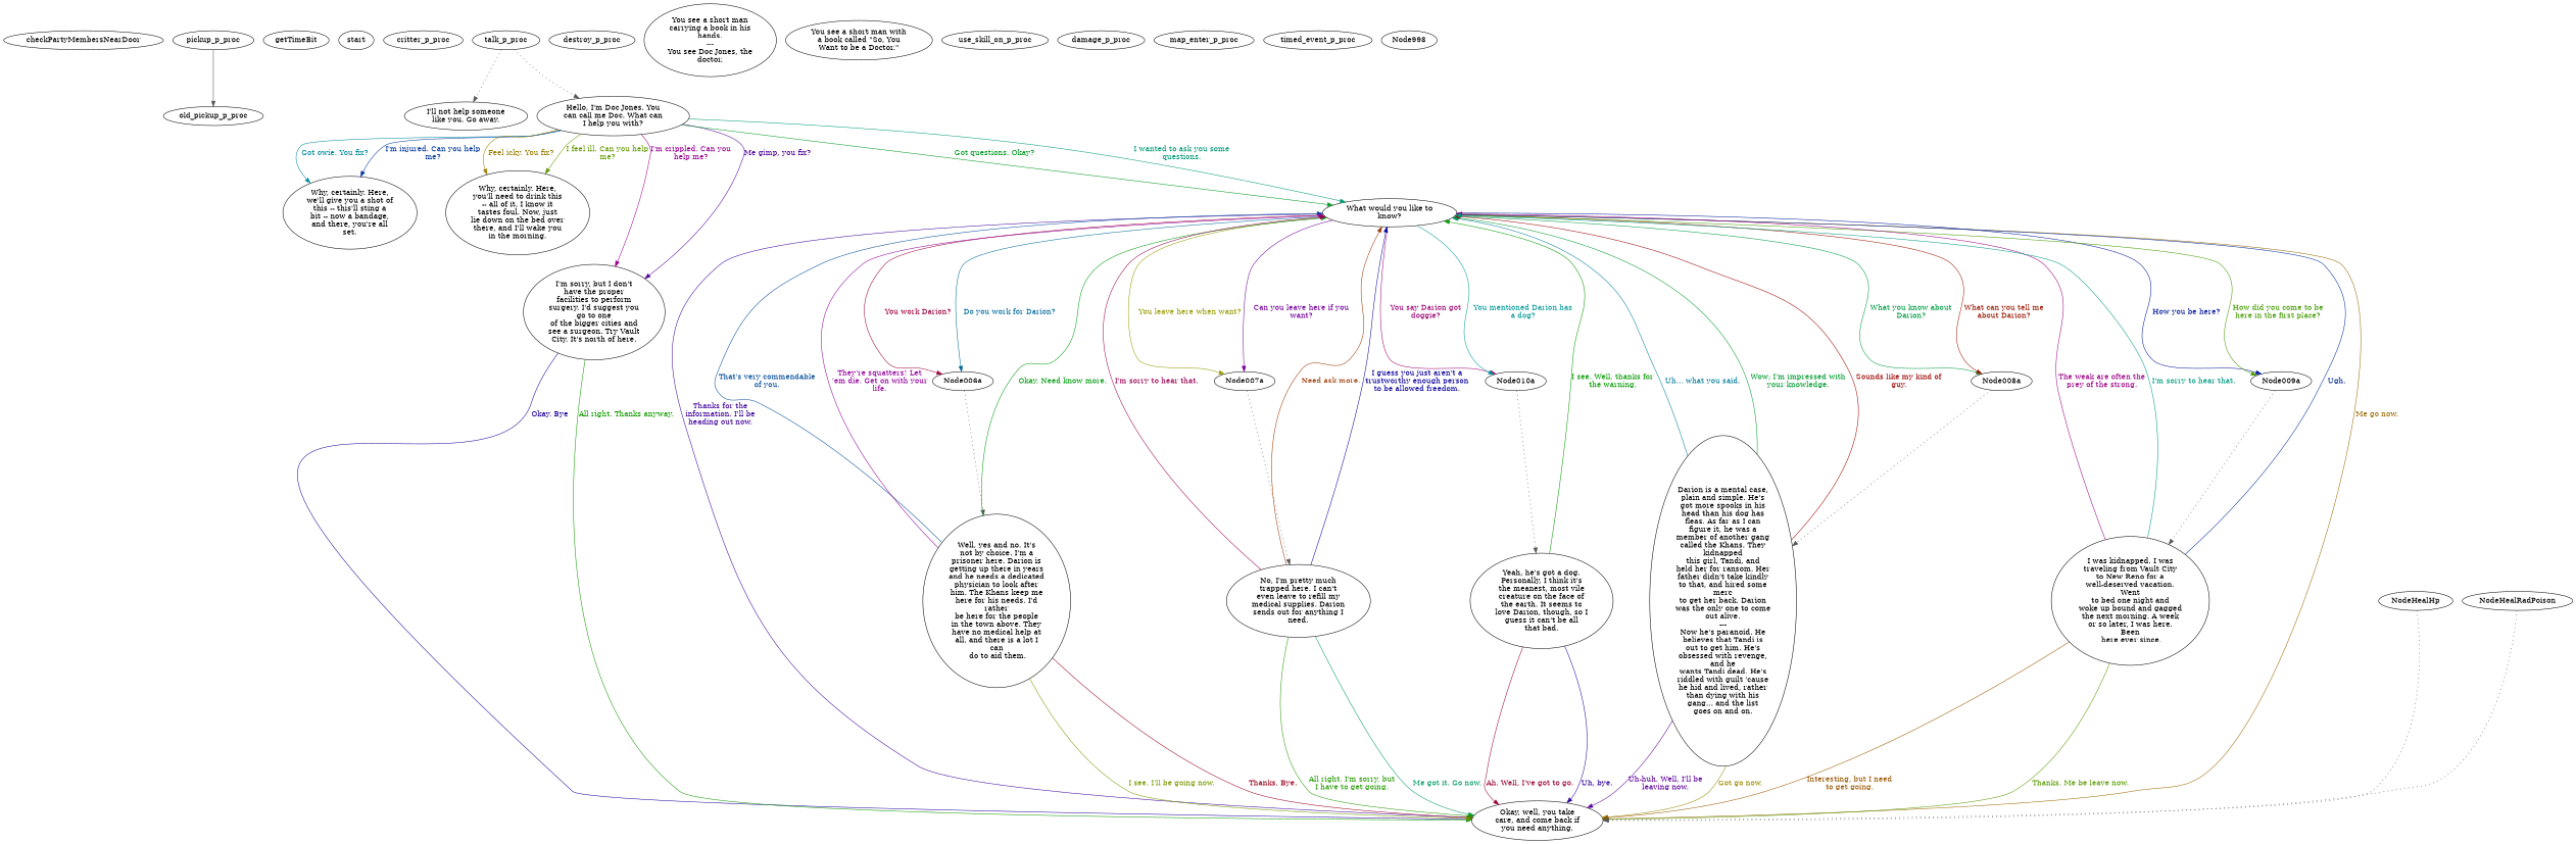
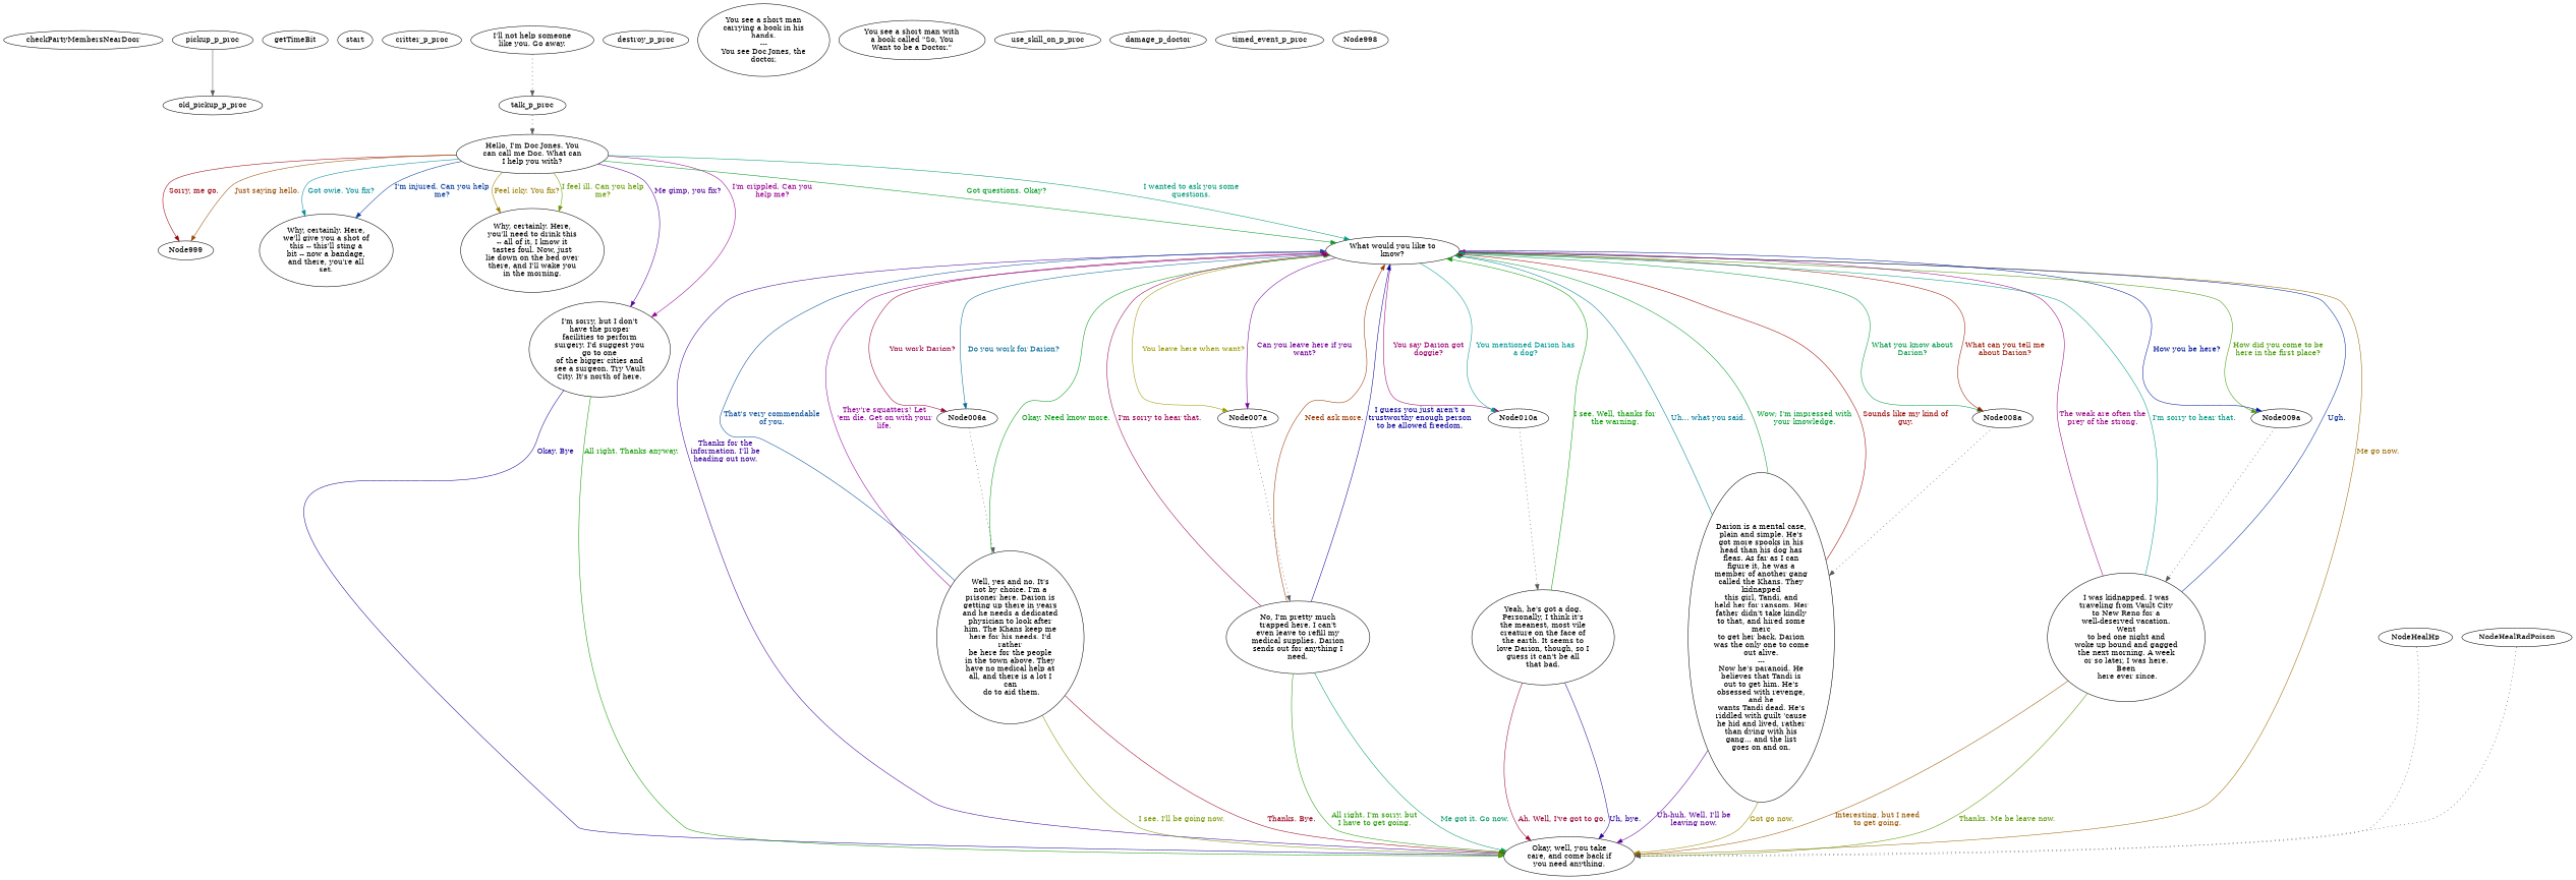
  digraph {
    node [color="#000000" fillcolor="#FFFFFF" style=filled]
    edge [color="#555555"]
    checkPartyMembersNearDoor
    pickup_p_proc
    old_pickup_p_proc
    getTimeBit
    start
    critter_p_proc
    n7 [label="I'll not help someone\nlike you. Go away."]
    talk_p_proc
    n9 [label="Hello, I'm Doc Jones. You\ncan call me Doc. What can\nI help you with?"]
+   Node999
    n11 [label="Why, certainly. Here,\nwe'll give you a shot of\nthis -- this'll sting a\nbit -- now a bandage,\nand there, you're all\nset."]
    n12 [label="Why, certainly. Here,\nyou'll need to drink this\n-- all of it, I know it\ntastes foul. Now, just\nlie down on the bed over\nthere, and I'll wake you\nin the morning."]
    n13 [label="I'm sorry, but I don't\nhave the proper\nfacilities to perform\nsurgery. I'd suggest you\ngo to one\nof the bigger cities and\nsee a surgeon. Try Vault\nCity. It's north of here."]
    n14 [label="What would you like to\nknow?"]
    n15 [label="Okay, well, you take\ncare, and come back if\nyou need anything."]
    Node006a
    Node007a
    Node008a
    Node009a
    Node010a
    destroy_p_proc
    n22 [label="You see a short man\ncarrying a book in his\nhands.\n---\nYou see Doc Jones, the\ndoctor."]
    n23 [label="You see a short man with\na book called \"So, You\nWant to be a Doctor.\""]
    use_skill_on_p_proc
-   damage_p_proc
-   map_enter_p_proc
+   damage_p_proc [label=damage_p_doctor]
    timed_event_p_proc
    Node998
    n29 [label="Well, yes and no. It's\nnot by choice. I'm a\nprisoner here. Darion is\ngetting up there in years\nand he needs a dedicated\nphysician to look after\nhim. The Khans keep me\nhere for his needs. I'd\nrather\nbe here for the people\nin the town above. They\nhave no medical help at\nall, and there is a lot I\ncan\n do to aid them."]
    n30 [label="No, I'm pretty much\ntrapped here. I can't\neven leave to refill my\nmedical supplies. Darion\nsends out for anything I\nneed."]
    n31 [label="Darion is a mental case,\nplain and simple. He's\ngot more spooks in his\nhead than his dog has\nfleas. As far as I can\nfigure it, he was a\nmember of another gang\ncalled the Khans. They\nkidnapped\nthis girl, Tandi, and\nheld her for ransom. Her\nfather didn't take kindly\nto that, and hired some\nmerc\nto get her back. Darion\nwas the only one to come\nout alive.\n---\nNow he's paranoid. He\nbelieves that Tandi is\nout to get him. He's\nobsessed with revenge,\nand he\nwants Tandi dead. He's\nriddled with guilt 'cause\nhe hid and lived, rather\nthan dying with his\ngang... and the list\ngoes on and on."]
    n32 [label="I was kidnapped. I was\ntraveling from Vault City\nto New Reno for a\nwell-deserved vacation.\nWent\nto bed one night and\nwoke up bound and gagged\nthe next morning. A week\nor so later, I was here.\nBeen\n here ever since."]
    n33 [label="Yeah, he's got a dog.\nPersonally, I think it's\nthe meanest, most vile\ncreature on the face of\nthe earth. It seems to\nlove Darion, though, so I\nguess it can't be all\nthat bad."]
    NodeHealHp
    NodeHealRadPoison
    pickup_p_proc -> old_pickup_p_proc [style=solid]
-   talk_p_proc -> n7 [style=dotted]
+   n7 -> talk_p_proc [style=dotted]
    talk_p_proc -> n9 [style=dotted]
+   n9 -> Node999 [color="#990009" fontcolor="#990009" label="Sorry, me go."]
+   n9 -> Node999 [color="#994A00" fontcolor="#994A00" label="Just saying hello."]
    n9 -> n11 [color="#008999" fontcolor="#008999" label="Got owie. You fix?"]
    n9 -> n11 [color="#003699" fontcolor="#003699" label="I'm injured. Can you help\nme?"]
    n9 -> n12 [color="#997D00" fontcolor="#997D00" label="Feel icky. You fix?"]
    n9 -> n12 [color="#639900" fontcolor="#639900" label="I feel ill. Can you help\nme?"]
    n9 -> n13 [color="#500099" fontcolor="#500099" label="Me gimp, you fix?"]
    n9 -> n13 [color="#99008F" fontcolor="#99008F" label="I'm crippled. Can you\nhelp me?"]
    n9 -> n14 [color="#009923" fontcolor="#009923" label="Got questions. Okay?"]
    n9 -> n14 [color="#009976" fontcolor="#009976" label="I wanted to ask you some\nquestions."]
    n13 -> n15 [color="#1D0099" fontcolor="#1D0099" label="Okay. Bye"]
    n13 -> n15 [color="#109900" fontcolor="#109900" label="All right. Thanks anyway."]
    n14 -> n15 [color="#996900" fontcolor="#996900" label="Me go now."]
    n14 -> n15 [color="#3C0099" fontcolor="#3C0099" label="Thanks for the\ninformation. I'll be\nheading out now."]
    n14 -> Node006a [color="#99003C" fontcolor="#99003C" label="You work Darion?"]
    n14 -> Node006a [color="#006999" fontcolor="#006999" label="Do you work for Darion?"]
    n14 -> Node007a [color="#969900" fontcolor="#969900" label="You leave here when want?"]
    n14 -> Node007a [color="#700099" fontcolor="#700099" label="Can you leave here if you\nwant?"]
    n14 -> Node008a [color="#009943" fontcolor="#009943" label="What you know about\nDarion?"]
    n14 -> Node008a [color="#991600" fontcolor="#991600" label="What can you tell me\nabout Darion?"]
    n14 -> Node009a [color="#001699" fontcolor="#001699" label="How you be here?"]
    n14 -> Node009a [color="#439900" fontcolor="#439900" label="How did you come to be\nhere in the first place?"]
    n14 -> Node010a [color="#990070" fontcolor="#990070" label="You say Darion got\ndoggie?"]
    n14 -> Node010a [color="#009996" fontcolor="#009996" label="You mentioned Darion has\na dog?"]
    Node006a -> n29 [style=dotted]
    Node007a -> n30 [style=dotted]
    Node008a -> n31 [style=dotted]
    Node009a -> n32 [style=dotted]
    Node010a -> n33 [style=dotted]
    n29 -> n14 [color="#009910" fontcolor="#009910" label="Okay. Need know more."]
    n29 -> n14 [color="#004999" fontcolor="#004999" label="That's very commendable\nof you."]
    n29 -> n14 [color="#8F0099" fontcolor="#8F0099" label="They're squatters! Let\n'em die. Get on with your\nlife."]
    n29 -> n15 [color="#99001D" fontcolor="#99001D" label="Thanks. Bye."]
    n29 -> n15 [color="#769900" fontcolor="#769900" label="I see. I'll be going now."]
    n30 -> n14 [color="#993600" fontcolor="#993600" label="Need ask more."]
    n30 -> n14 [color="#090099" fontcolor="#090099" label="I guess you just aren't a\ntrustworthy enough person\nto be allowed freedom."]
    n30 -> n14 [color="#990050" fontcolor="#990050" label="I'm sorry to hear that."]
    n30 -> n15 [color="#009963" fontcolor="#009963" label="Me got it. Go now."]
    n30 -> n15 [color="#239900" fontcolor="#239900" label="All right. I'm sorry, but\nI have to get going."]
    n31 -> n14 [color="#007D99" fontcolor="#007D99" label="Uh... what you said."]
    n31 -> n14 [color="#00992F" fontcolor="#00992F" label="Wow; I'm impressed with\nyour knowledge."]
    n31 -> n14 [color="#990300" fontcolor="#990300" label="Sounds like my kind of\nguy."]
    n31 -> n15 [color="#998900" fontcolor="#998900" label="Got go now."]
    n31 -> n15 [color="#5C0099" fontcolor="#5C0099" label="Uh-huh. Well, I'll be\nleaving now."]
    n32 -> n14 [color="#002A99" fontcolor="#002A99" label="Ugh."]
    n32 -> n14 [color="#990083" fontcolor="#990083" label="The weak are often the\nprey of the strong."]
    n32 -> n14 [color="#009982" fontcolor="#009982" label="I'm sorry to hear that."]
    n32 -> n15 [color="#569900" fontcolor="#569900" label="Thanks. Me be leave now."]
    n32 -> n15 [color="#995600" fontcolor="#995600" label="Interesting, but I need\nto get going."]
    n33 -> n14 [color="#049900" fontcolor="#049900" label="I see. Well, thanks for\nthe warning."]
    n33 -> n15 [color="#290099" fontcolor="#290099" label="Uh, bye."]
    n33 -> n15 [color="#990030" fontcolor="#990030" label="Ah. Well, I've got to go."]
    NodeHealHp -> n15 [style=dotted]
    NodeHealRadPoison -> n15 [style=dotted]
  }
